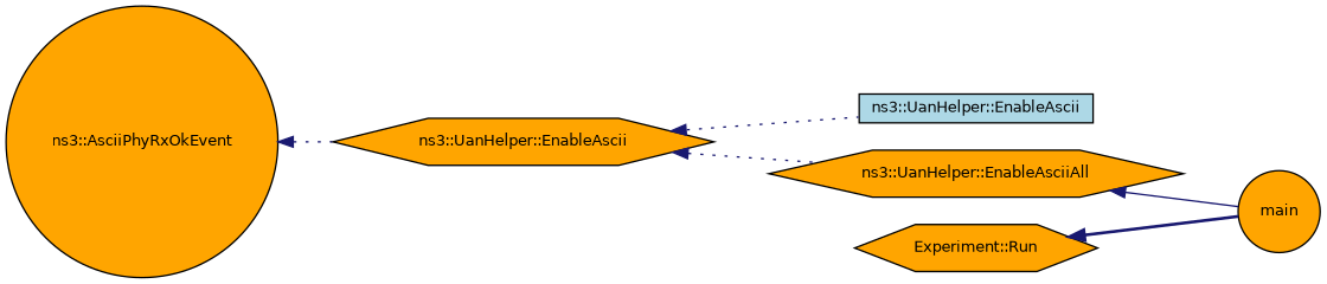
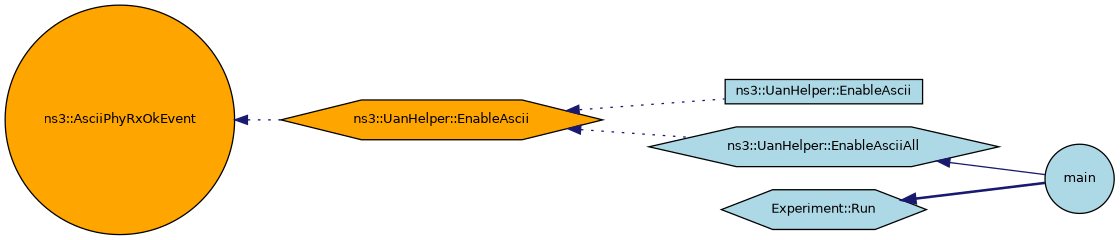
  digraph {
    rankdir=LR
    node [color=black fillcolor=orange fontname=Helvetica fontsize=10 shape=hexagon style=filled]
    edge [color=midnightblue dir=back fontname=Helvetica fontsize=10 labelfontname=Helvetica labelfontsize=10 style=dotted]
    n1 [fontcolor=black height=0.2 label="ns3::AsciiPhyRxOkEvent" shape=circle width=0.4]
    n2 [height=0.2 label="ns3::UanHelper::EnableAscii" width=0.4]
    n3 [fillcolor=lightblue height=0.2 label="ns3::UanHelper::EnableAscii" shape=box width=0.4]
-   n4 [height=0.2 label="ns3::UanHelper::EnableAsciiAll" width=0.4]
-   n5 [height=0.2 label=main shape=circle width=0.4]
-   n6 [height=0.2 label="Experiment::Run" width=0.4]
+   n4 [fillcolor=lightblue height=0.2 label="ns3::UanHelper::EnableAsciiAll" width=0.4]
+   n5 [fillcolor=lightblue height=0.2 label=main shape=circle width=0.4]
+   n6 [fillcolor=lightblue height=0.2 label="Experiment::Run" width=0.4]
    n1 -> n2
    n2 -> n3
    n2 -> n4
    n4 -> n5 [style=solid]
    n6 -> n5 [style=bold]
  }
